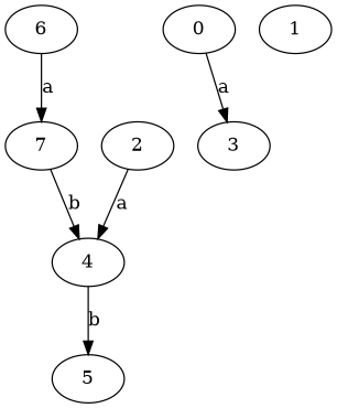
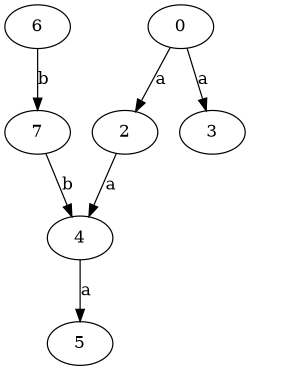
  strict digraph {
    4
    5
    6
    7
    0
    2
    3
-   1
-   4 -> 5 [label=b]
-   6 -> 7 [label=a]
+   4 -> 5 [label=a]
+   6 -> 7 [label=b]
    7 -> 4 [label=b]
+   0 -> 2 [label=a]
    0 -> 3 [label=a]
    2 -> 4 [label=a]
  }
